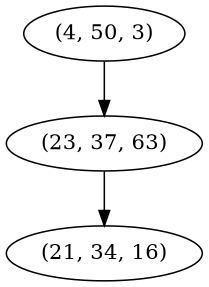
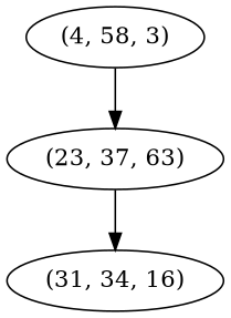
  digraph {
    n1 [label="(23, 37, 63)"]
-   "(4, 58, 3)" [label="(4, 50, 3)"]
-   "(31, 34, 16)" [label="(21, 34, 16)"]
+   "(4, 58, 3)"
+   "(31, 34, 16)"
    n1 -> "(31, 34, 16)"
    "(4, 58, 3)" -> n1
  }
